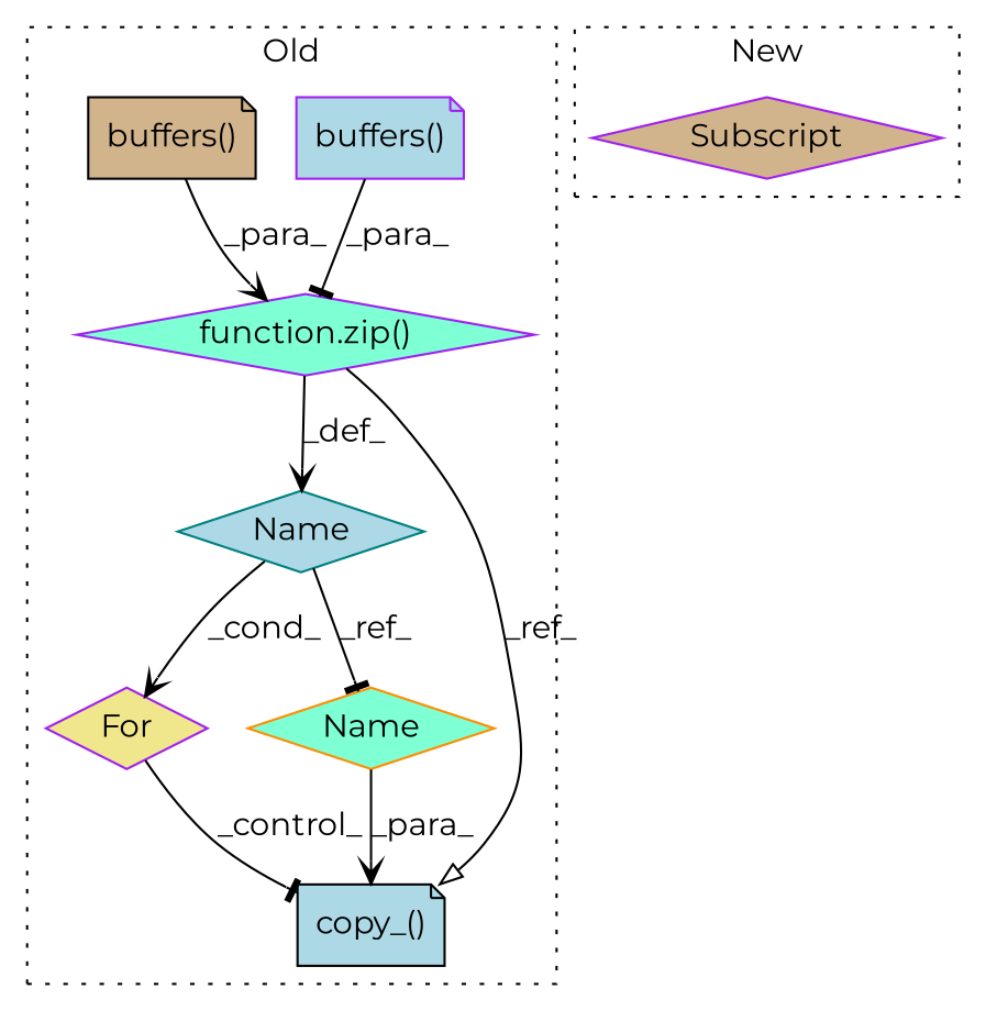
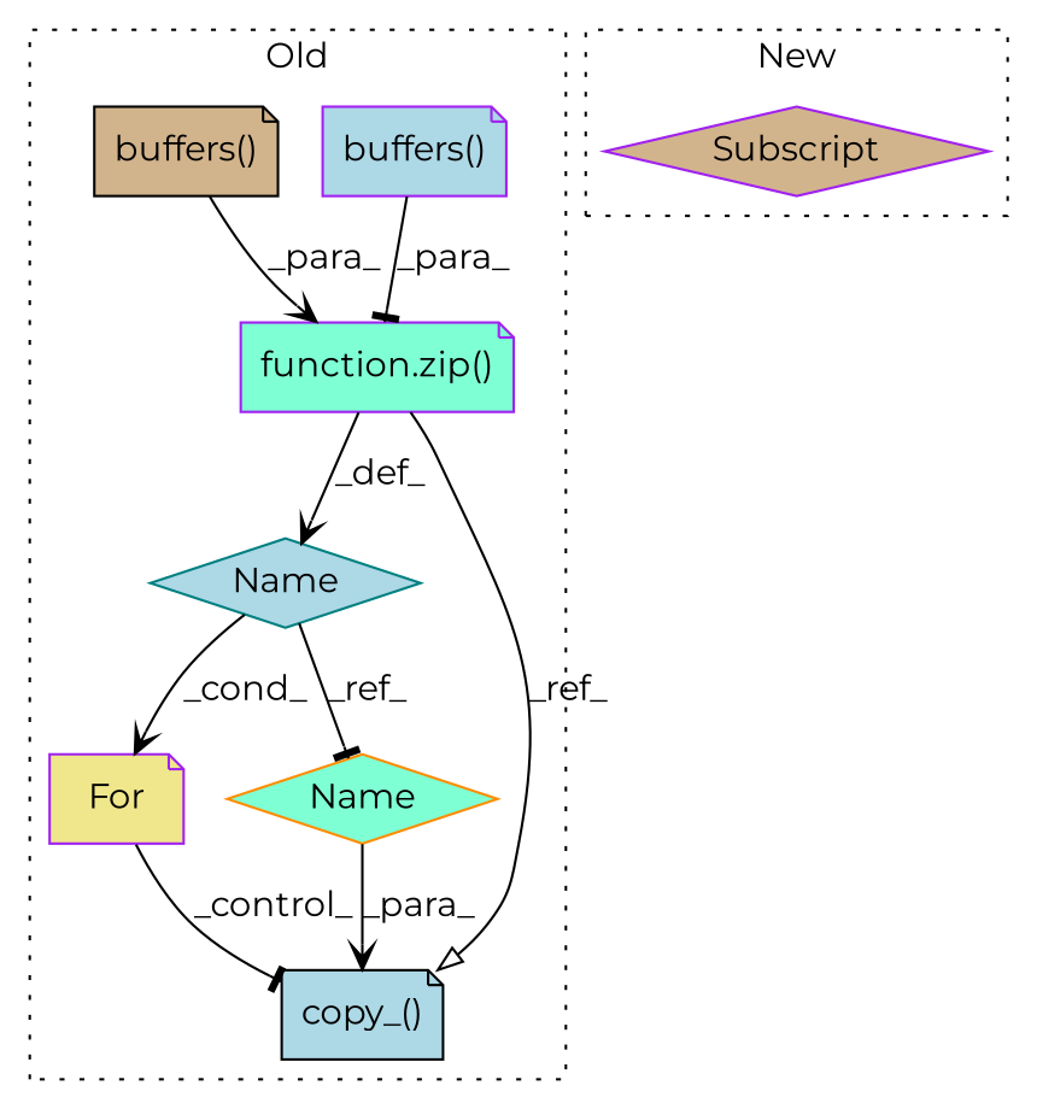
  digraph {
    fontname=Montserrat
    node [a=75 color=purple fillcolor=lightblue fontname=Montserrat l=21 shape=note style=filled]
    edge [arrowhead=vee fontname=Montserrat]
    n1 [label="buffers()" s=2205]
-   n2 [fillcolor=aquamarine l="4,1" label="function.zip()" s="2178,2226" shape=diamond]
-   n3 [a=107 fillcolor=khaki l="4,18" label=For s="2162,2227" shape=diamond]
+   n2 [fillcolor=aquamarine l="4,1" label="function.zip()" s="2178,2226"]
+   n3 [a=107 fillcolor=khaki l="4,18" label=For s="2162,2227"]
    n4 [a=87 color=teal l=1 label=Name s=2173 shape=diamond]
    n5 [color=black l="12,1" label="copy_()" s="2245,2258"]
    n6 [color=black fillcolor=tan label="buffers()" s=2182]
    n7 [a=87 color=darkorange fillcolor=aquamarine l=1 label=Name s=2257 shape=diamond]
    n8 [a=63 fillcolor=tan l="21,0" label=Subscript s="2103,0" shape=diamond]
    subgraph cluster_1 {
      label=Old
      style=dotted
      n1
      n2
      n3
      n4
      n5
      n6
      n7
    }
    subgraph cluster_2 {
      label=New
      style=dotted
      n8
    }
    n1 -> n2 [arrowhead=tee label=_para_]
    n2 -> n4 [label=_def_]
    n2 -> n5 [arrowhead=onormal label=_ref_]
    n3 -> n5 [arrowhead=tee label=_control_]
    n4 -> n3 [label=_cond_]
    n4 -> n7 [arrowhead=tee label=_ref_]
    n6 -> n2 [label=_para_]
    n7 -> n5 [label=_para_]
  }
